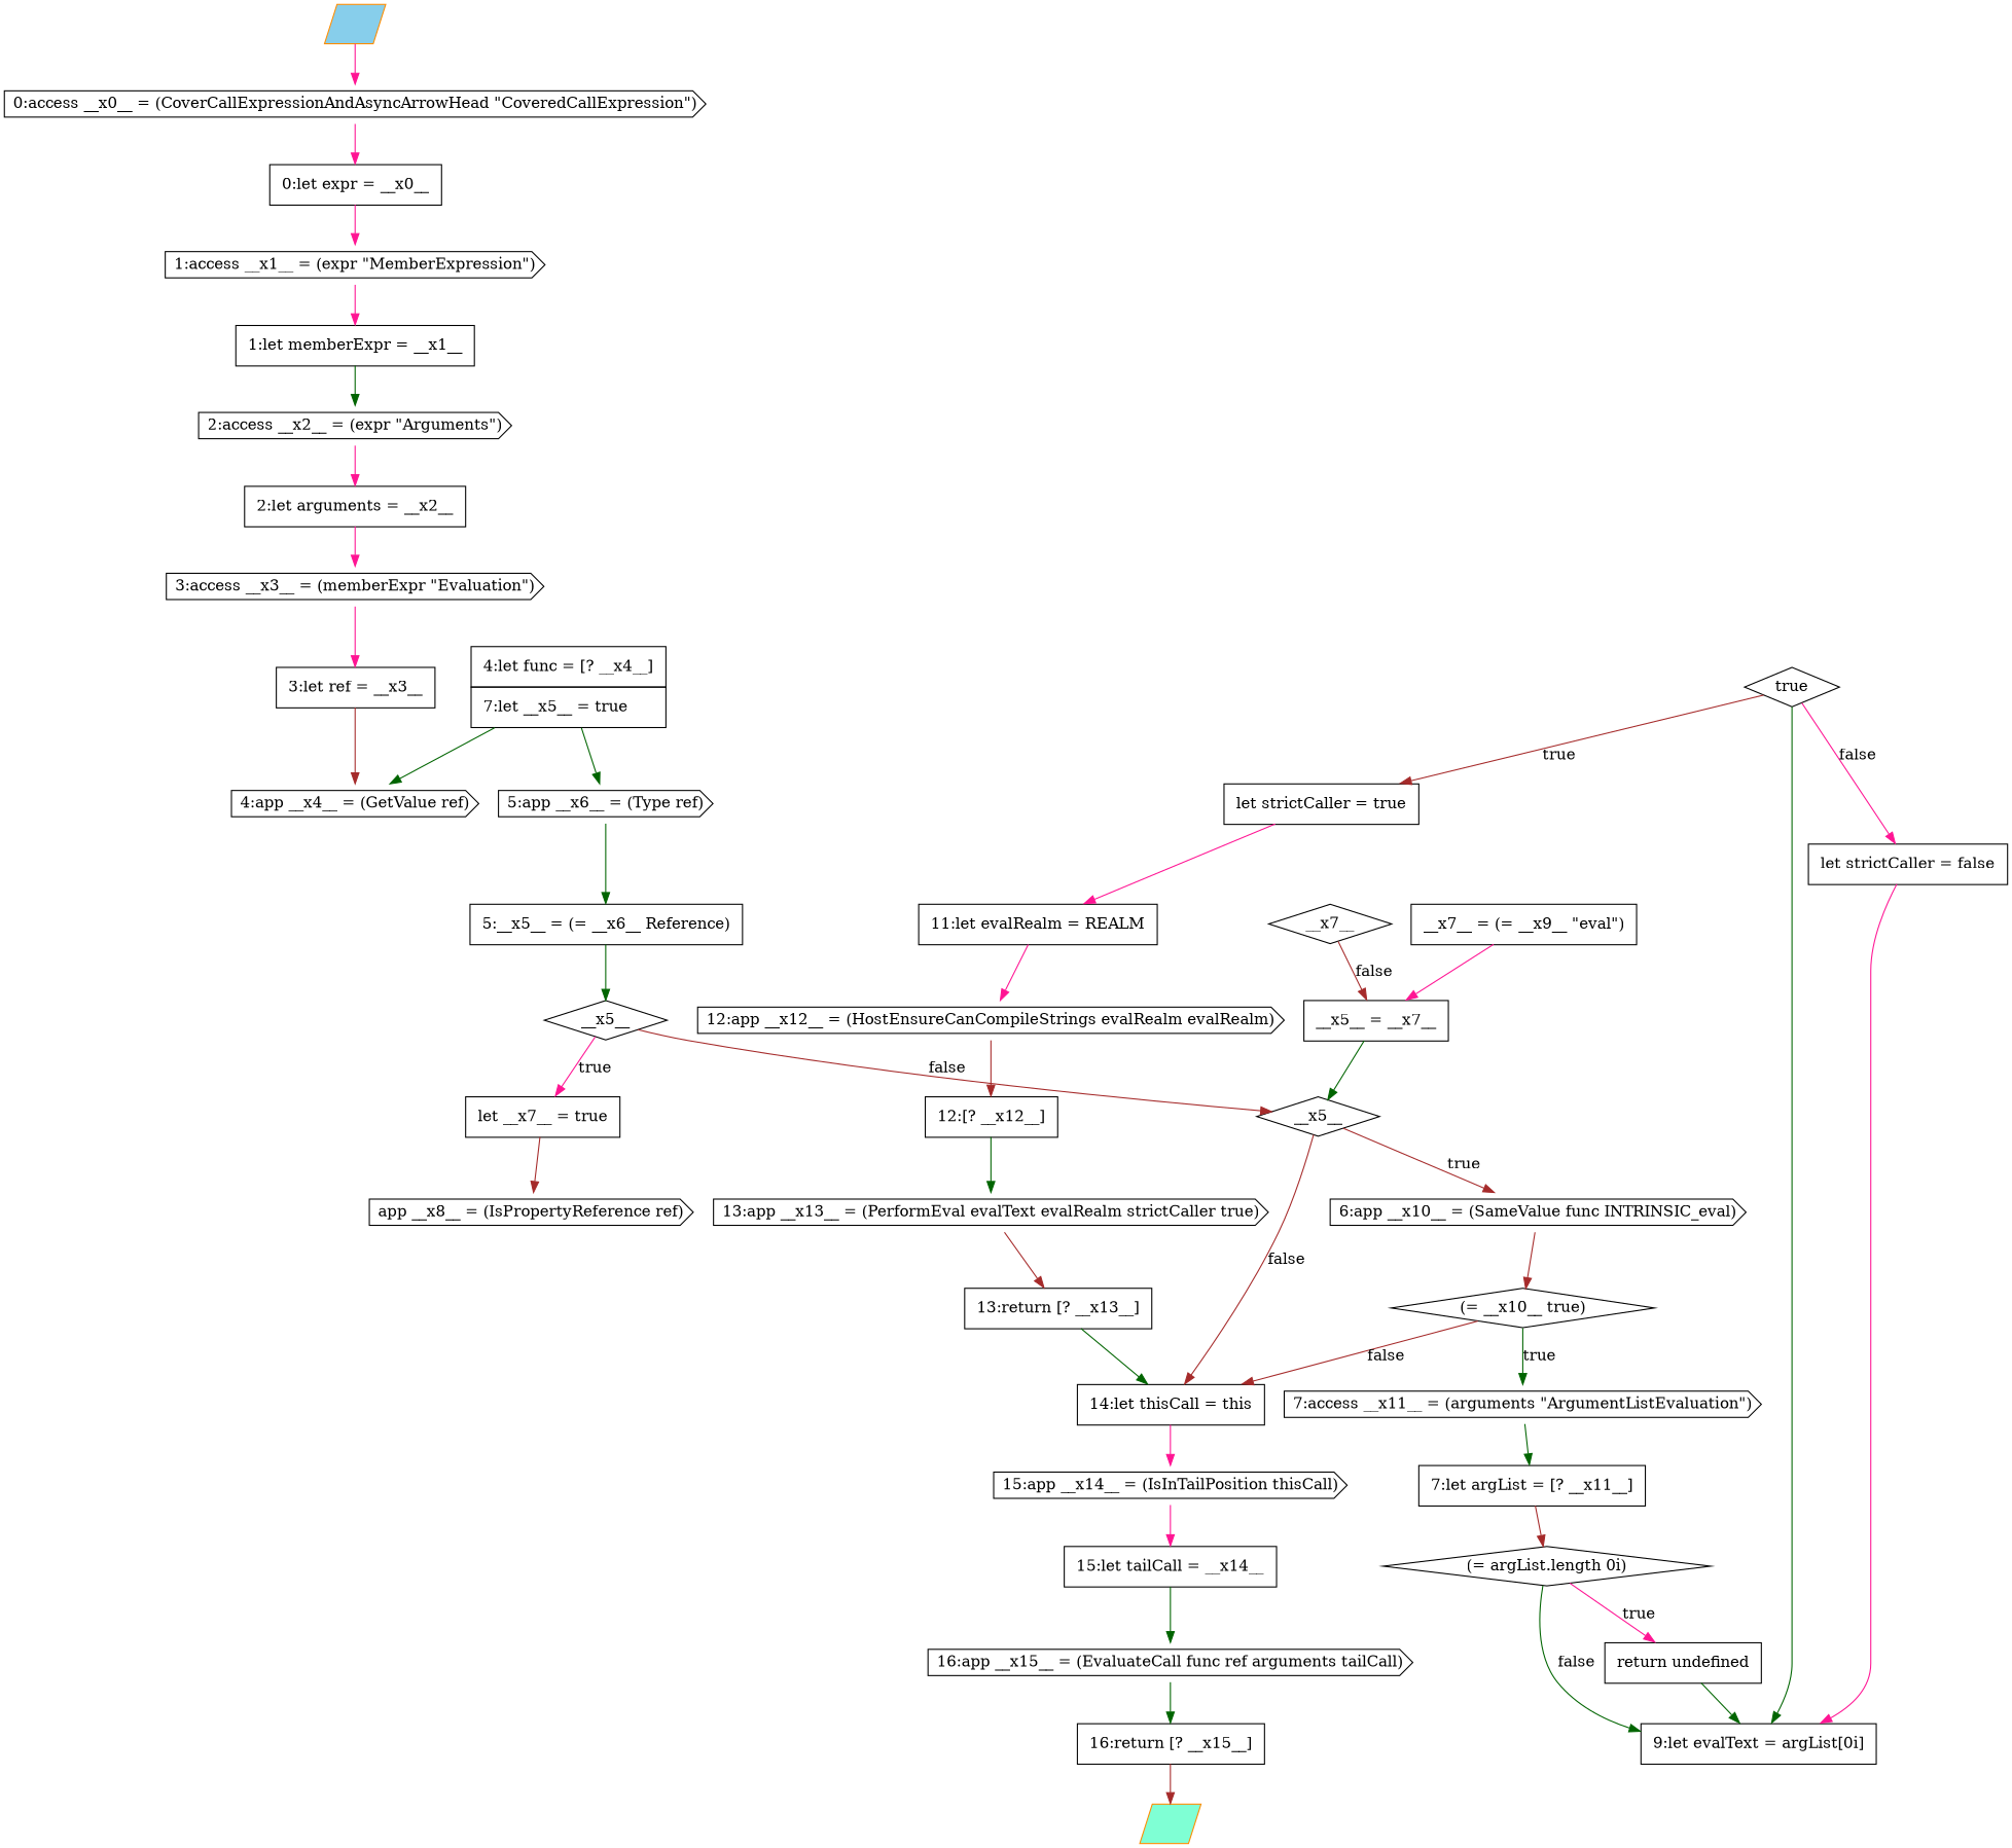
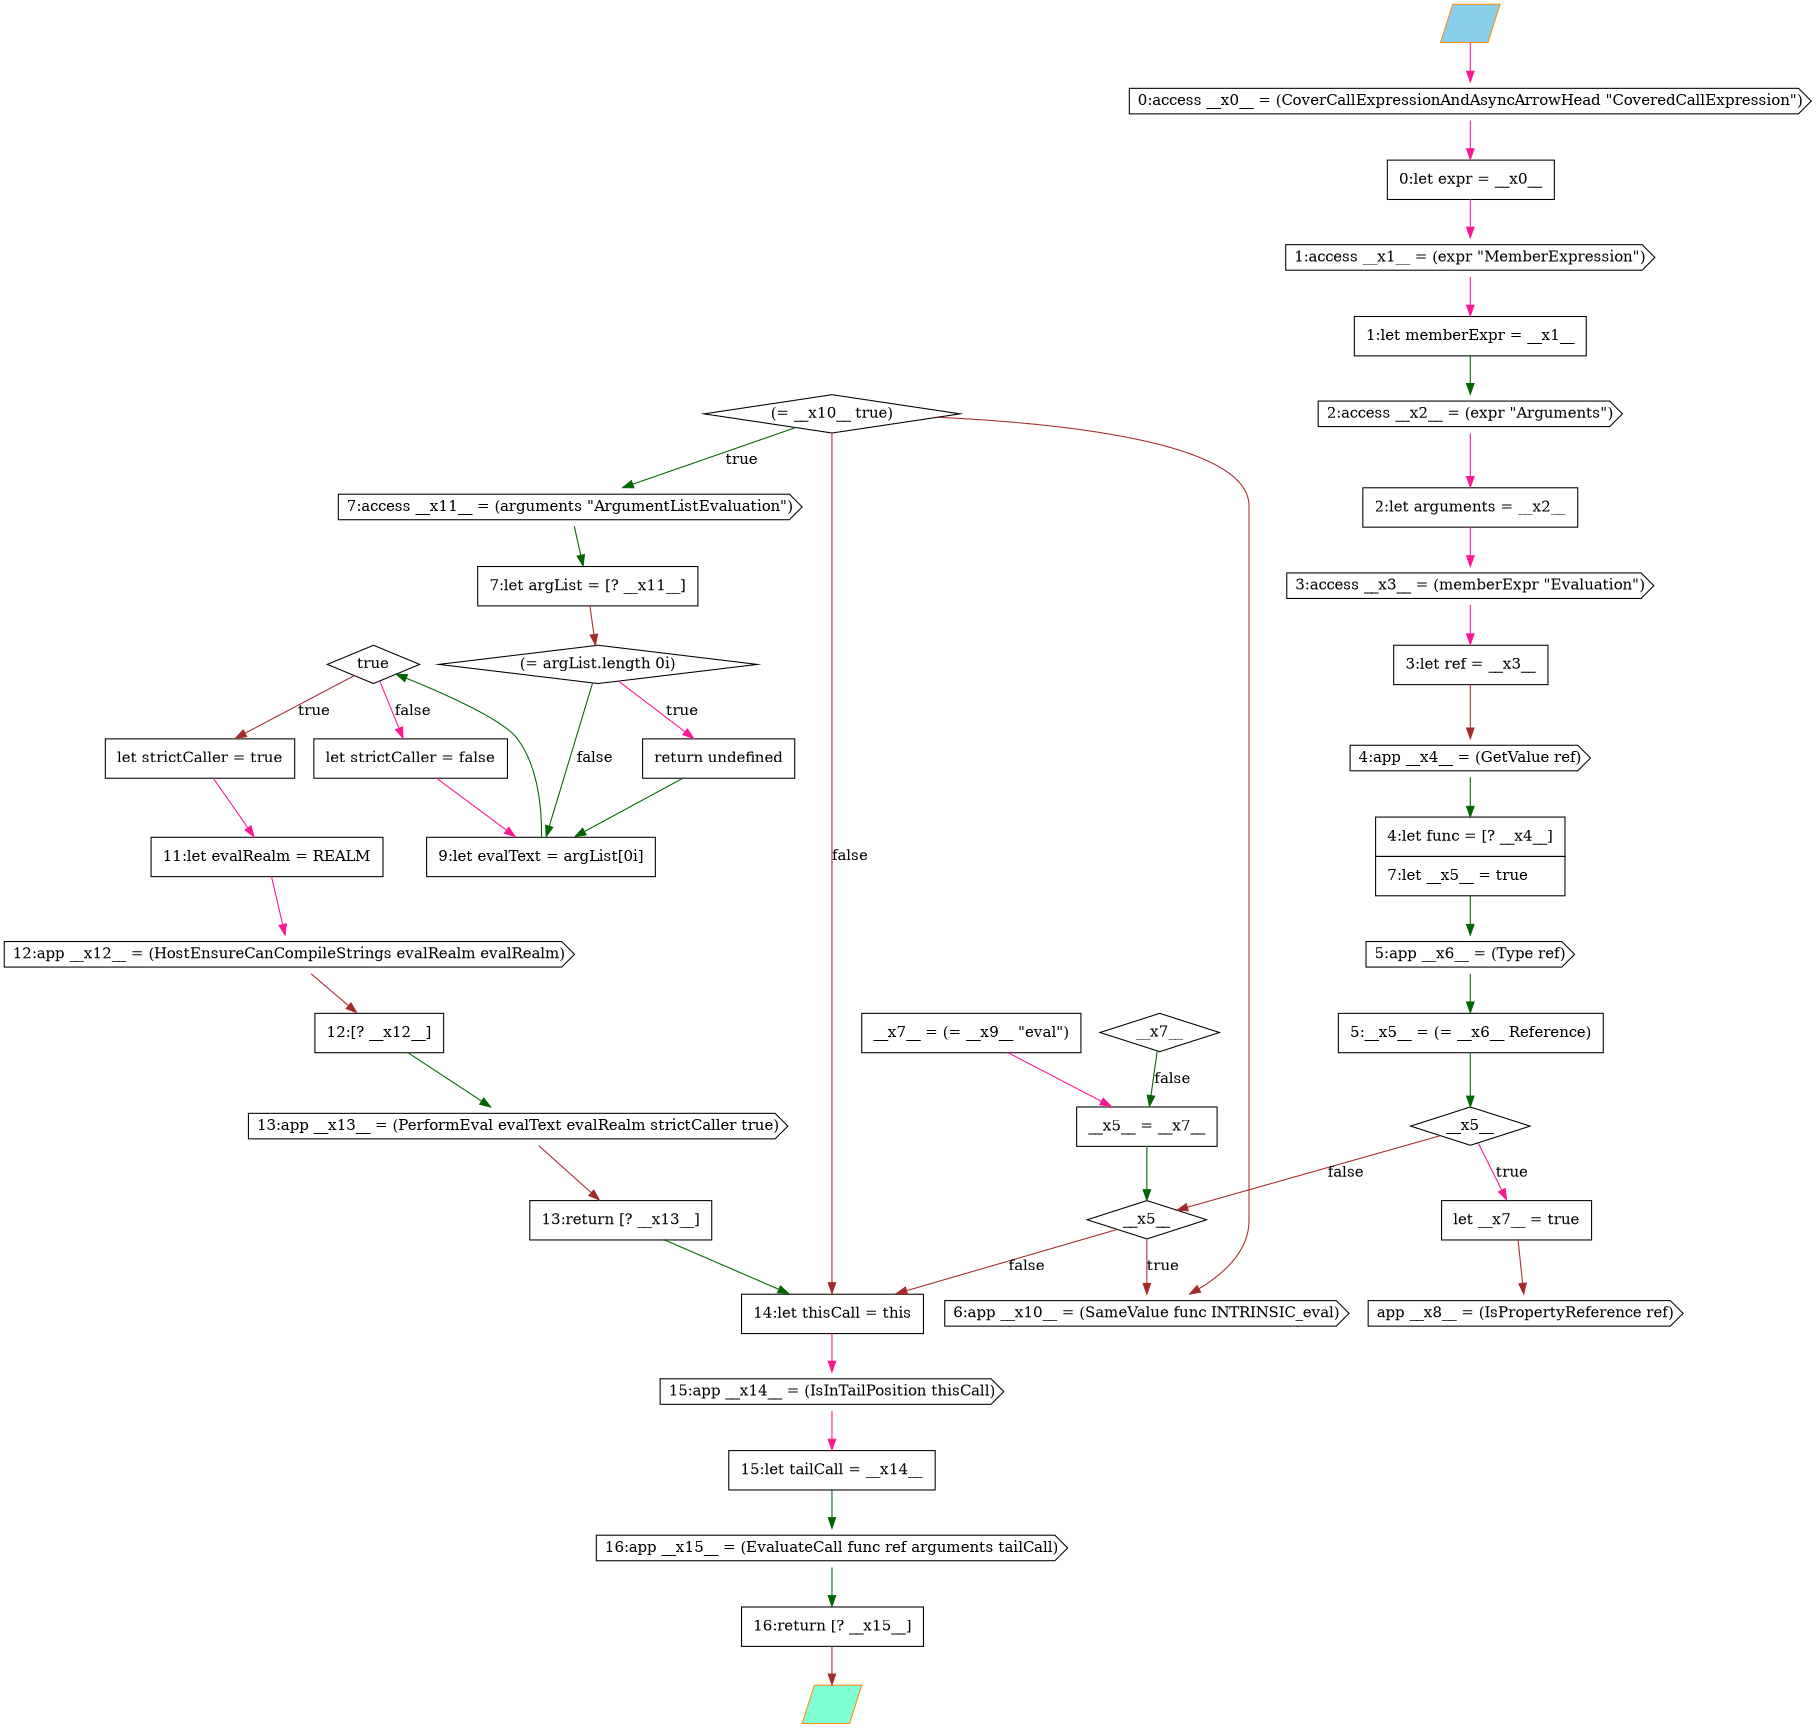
  digraph {
    node [color=black fillcolor=white shape=none style=filled]
    edge [color=deeppink]
    n1 [label=<<font color="black">     <table border="0" cellborder="1" cellspacing="0" cellpadding="10">       <tr><td align="left">2:let arguments = __x2__</td></tr>     </table>   </font>> margin=0]
    n2 [label=<<font color="black">3:access __x3__ = (memberExpr &quot;Evaluation&quot;)</font>> shape=cds]
    n3 [label=<<font color="black">     <table border="0" cellborder="1" cellspacing="0" cellpadding="10">       <tr><td align="left">3:let ref = __x3__</td></tr>     </table>   </font>> margin=0]
    n4 [label=<<font color="black">1:access __x1__ = (expr &quot;MemberExpression&quot;)</font>> shape=cds]
    n5 [label=<<font color="black">     <table border="0" cellborder="1" cellspacing="0" cellpadding="10">       <tr><td align="left">1:let memberExpr = __x1__</td></tr>     </table>   </font>> margin=0]
    n6 [label=<<font color="black">2:access __x2__ = (expr &quot;Arguments&quot;)</font>> shape=cds]
    n7 [label=<<font color="black">true</font>> shape=diamond]
    n8 [label=<<font color="black">     <table border="0" cellborder="1" cellspacing="0" cellpadding="10">       <tr><td align="left">let strictCaller = false</td></tr>     </table>   </font>> margin=0]
    n9 [label=<<font color="black">     <table border="0" cellborder="1" cellspacing="0" cellpadding="10">       <tr><td align="left">let strictCaller = true</td></tr>     </table>   </font>> margin=0]
    n10 [label=<<font color="black">     <table border="0" cellborder="1" cellspacing="0" cellpadding="10">       <tr><td align="left">9:let evalText = argList[0i]</td></tr>     </table>   </font>> margin=0]
    n11 [label=<<font color="black">     <table border="0" cellborder="1" cellspacing="0" cellpadding="10">       <tr><td align="left">11:let evalRealm = REALM</td></tr>     </table>   </font>> margin=0]
    n12 [color=darkorange fillcolor=skyblue label=" " shape=parallelogram]
    n13 [label=<<font color="black">0:access __x0__ = (CoverCallExpressionAndAsyncArrowHead &quot;CoveredCallExpression&quot;)</font>> shape=cds]
    n14 [label=<<font color="black">     <table border="0" cellborder="1" cellspacing="0" cellpadding="10">       <tr><td align="left">0:let expr = __x0__</td></tr>     </table>   </font>> margin=0]
    n15 [label=<<font color="black">     <table border="0" cellborder="1" cellspacing="0" cellpadding="10">       <tr><td align="left">4:let func = [? __x4__]</td></tr>       <tr><td align="left">7:let __x5__ = true</td></tr>     </table>   </font>> margin=0]
    n16 [label=<<font color="black">5:app __x6__ = (Type ref)</font>> shape=cds]
    n17 [label=<<font color="black">     <table border="0" cellborder="1" cellspacing="0" cellpadding="10">       <tr><td align="left">5:__x5__ = (= __x6__ Reference)</td></tr>     </table>   </font>> margin=0]
    n18 [label=<<font color="black">4:app __x4__ = (GetValue ref)</font>> shape=cds]
    n19 [label=<<font color="black">__x5__</font>> shape=diamond]
    n20 [label=<<font color="black">__x5__</font>> shape=diamond]
    n21 [label=<<font color="black">     <table border="0" cellborder="1" cellspacing="0" cellpadding="10">       <tr><td align="left">let __x7__ = true</td></tr>     </table>   </font>> margin=0]
    n22 [label=<<font color="black">     <table border="0" cellborder="1" cellspacing="0" cellpadding="10">       <tr><td align="left">return undefined</td></tr>     </table>   </font>> margin=0]
    n23 [label=<<font color="black">app __x8__ = (IsPropertyReference ref)</font>> shape=cds]
    n24 [label=<<font color="black">12:app __x12__ = (HostEnsureCanCompileStrings evalRealm evalRealm)</font>> shape=cds]
    n25 [label=<<font color="black">     <table border="0" cellborder="1" cellspacing="0" cellpadding="10">       <tr><td align="left">__x5__ = __x7__</td></tr>     </table>   </font>> margin=0]
    n26 [label=<<font color="black">     <table border="0" cellborder="1" cellspacing="0" cellpadding="10">       <tr><td align="left">14:let thisCall = this</td></tr>     </table>   </font>> margin=0]
    n27 [label=<<font color="black">6:app __x10__ = (SameValue func INTRINSIC_eval)</font>> shape=cds]
    n28 [label=<<font color="black">     <table border="0" cellborder="1" cellspacing="0" cellpadding="10">       <tr><td align="left">15:let tailCall = __x14__</td></tr>     </table>   </font>> margin=0]
    n29 [label=<<font color="black">16:app __x15__ = (EvaluateCall func ref arguments tailCall)</font>> shape=cds]
    n30 [label=<<font color="black">     <table border="0" cellborder="1" cellspacing="0" cellpadding="10">       <tr><td align="left">16:return [? __x15__]</td></tr>     </table>   </font>> margin=0]
    n31 [label=<<font color="black">     <table border="0" cellborder="1" cellspacing="0" cellpadding="10">       <tr><td align="left">7:let argList = [? __x11__]</td></tr>     </table>   </font>> margin=0]
    n32 [label=<<font color="black">(= argList.length 0i)</font>> shape=diamond]
    n33 [label=<<font color="black">13:app __x13__ = (PerformEval evalText evalRealm strictCaller true)</font>> shape=cds]
    n34 [label=<<font color="black">     <table border="0" cellborder="1" cellspacing="0" cellpadding="10">       <tr><td align="left">13:return [? __x13__]</td></tr>     </table>   </font>> margin=0]
    n35 [label=<<font color="black">__x7__</font>> shape=diamond]
    n36 [label=<<font color="black">15:app __x14__ = (IsInTailPosition thisCall)</font>> shape=cds]
    n37 [label=<<font color="black">(= __x10__ true)</font>> shape=diamond]
    n38 [label=<<font color="black">     <table border="0" cellborder="1" cellspacing="0" cellpadding="10">       <tr><td align="left">12:[? __x12__]</td></tr>     </table>   </font>> margin=0]
    n39 [label=<<font color="black">7:access __x11__ = (arguments &quot;ArgumentListEvaluation&quot;)</font>> shape=cds]
    n40 [color=darkorange fillcolor=aquamarine label=" " shape=parallelogram]
    n41 [label=<<font color="black">     <table border="0" cellborder="1" cellspacing="0" cellpadding="10">       <tr><td align="left">__x7__ = (= __x9__ &quot;eval&quot;)</td></tr>     </table>   </font>> margin=0]
    n1 -> n2
    n2 -> n3
    n3 -> n18 [color=brown]
    n4 -> n5
    n5 -> n6 [color=darkgreen]
    n6 -> n1
    n7 -> n8 [label=<<font color="black">false</font>>]
    n7 -> n9 [color=brown label=<<font color="black">true</font>>]
    n8 -> n10
    n9 -> n11
-   n7 -> n10 [color=darkgreen]
+   n10 -> n7 [color=darkgreen]
    n11 -> n24
    n12 -> n13
    n13 -> n14
    n14 -> n4
    n15 -> n16 [color=darkgreen]
    n16 -> n17 [color=darkgreen]
    n17 -> n19 [color=darkgreen]
-   n15 -> n18 [color=darkgreen]
+   n18 -> n15 [color=darkgreen]
    n19 -> n20 [color=brown label=<<font color="black">false</font>>]
    n19 -> n21 [label=<<font color="black">true</font>>]
    n20 -> n26 [color=brown label=<<font color="black">false</font>>]
    n20 -> n27 [color=brown label=<<font color="black">true</font>>]
    n21 -> n23 [color=brown]
    n22 -> n10 [color=darkgreen]
    n24 -> n38 [color=brown]
    n25 -> n20 [color=darkgreen]
    n26 -> n36
-   n27 -> n37 [color=brown]
+   n37 -> n27 [color=brown]
    n28 -> n29 [color=darkgreen]
    n29 -> n30 [color=darkgreen]
    n30 -> n40 [color=brown]
    n31 -> n32 [color=brown]
    n32 -> n10 [color=darkgreen label=<<font color="black">false</font>>]
    n32 -> n22 [label=<<font color="black">true</font>>]
    n33 -> n34 [color=brown]
    n34 -> n26 [color=darkgreen]
-   n35 -> n25 [color=brown label=<<font color="black">false</font>>]
+   n35 -> n25 [color=darkgreen label=<<font color="black">false</font>>]
    n36 -> n28
    n37 -> n26 [color=brown label=<<font color="black">false</font>>]
    n37 -> n39 [color=darkgreen label=<<font color="black">true</font>>]
    n38 -> n33 [color=darkgreen]
    n39 -> n31 [color=darkgreen]
    n41 -> n25
  }
